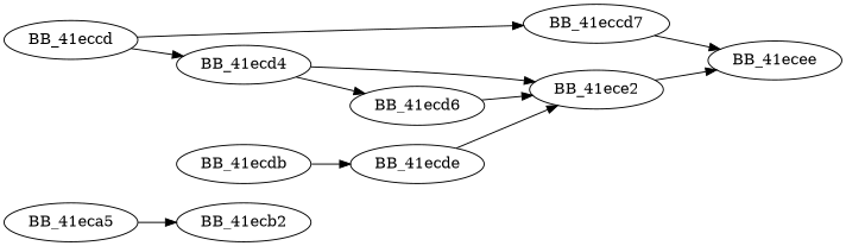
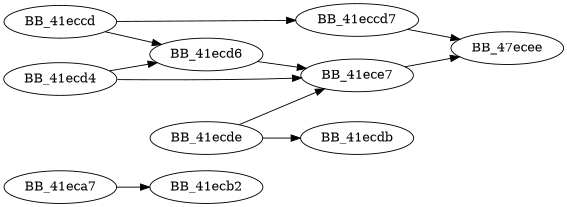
  digraph {
    rankdir=LR
-   BB_41eca5
+   BB_41eca5 [label=BB_41eca7]
    BB_41ecb2
    BB_41eccd
    BB_41ecd4
    n5 [label=BB_41eccd7]
    BB_41ecd6
-   BB_41ece2
-   BB_41ecee
+   BB_41ece2 [label=BB_41ece7]
+   BB_41ecee [label=BB_47ecee]
    BB_41ecdb
    BB_41ecde
    BB_41eca5 -> BB_41ecb2
-   BB_41eccd -> BB_41ecd4
+   BB_41eccd -> BB_41ecd6
    BB_41eccd -> n5
    BB_41ecd4 -> BB_41ecd6
    BB_41ecd4 -> BB_41ece2
    n5 -> BB_41ecee
    BB_41ecd6 -> BB_41ece2
    BB_41ece2 -> BB_41ecee
-   BB_41ecdb -> BB_41ecde
+   BB_41ecde -> BB_41ecdb
    BB_41ecde -> BB_41ece2
  }
